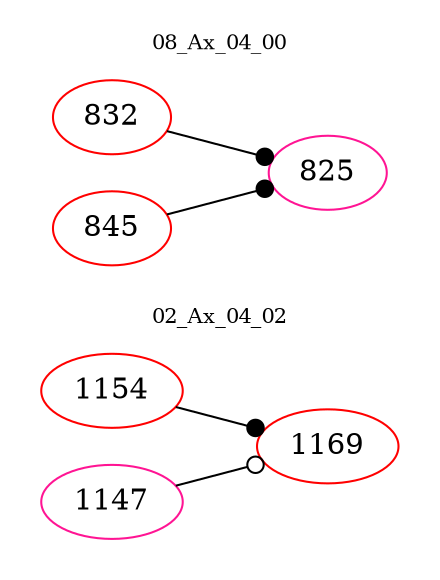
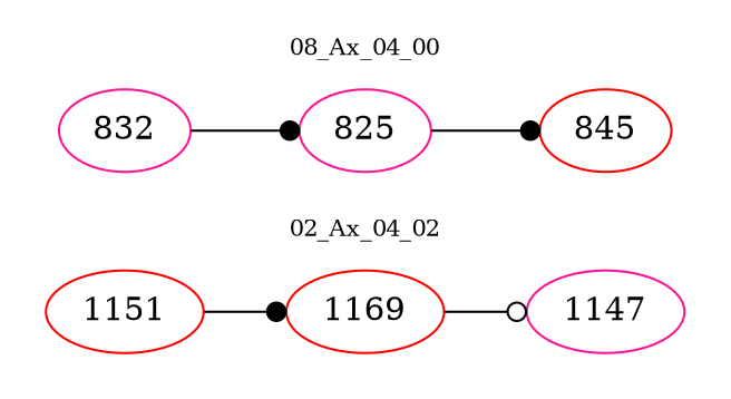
  digraph {
    rankdir=LR
    node [color=red]
    edge [arrowhead=dot color=black]
-   n1 [label=1154]
+   n1 [label=1151]
    n2 [label=1169]
    n3 [color=deeppink label=1147]
-   n4 [label=832]
+   n4 [color=deeppink label=832]
    n5 [color=deeppink label=825]
    n6 [label=845]
    subgraph cluster_1 {
      color=white
      fontsize=10
      label="02_Ax_04_02"
      n1
      n2
      n3
    }
    subgraph cluster_2 {
      color=white
      fontsize=10
      label="08_Ax_04_00"
      n4
      n5
      n6
    }
    n1 -> n2
-   n3 -> n2 [arrowhead=odot]
+   n2 -> n3 [arrowhead=odot]
    n4 -> n5
-   n6 -> n5
+   n5 -> n6
  }
